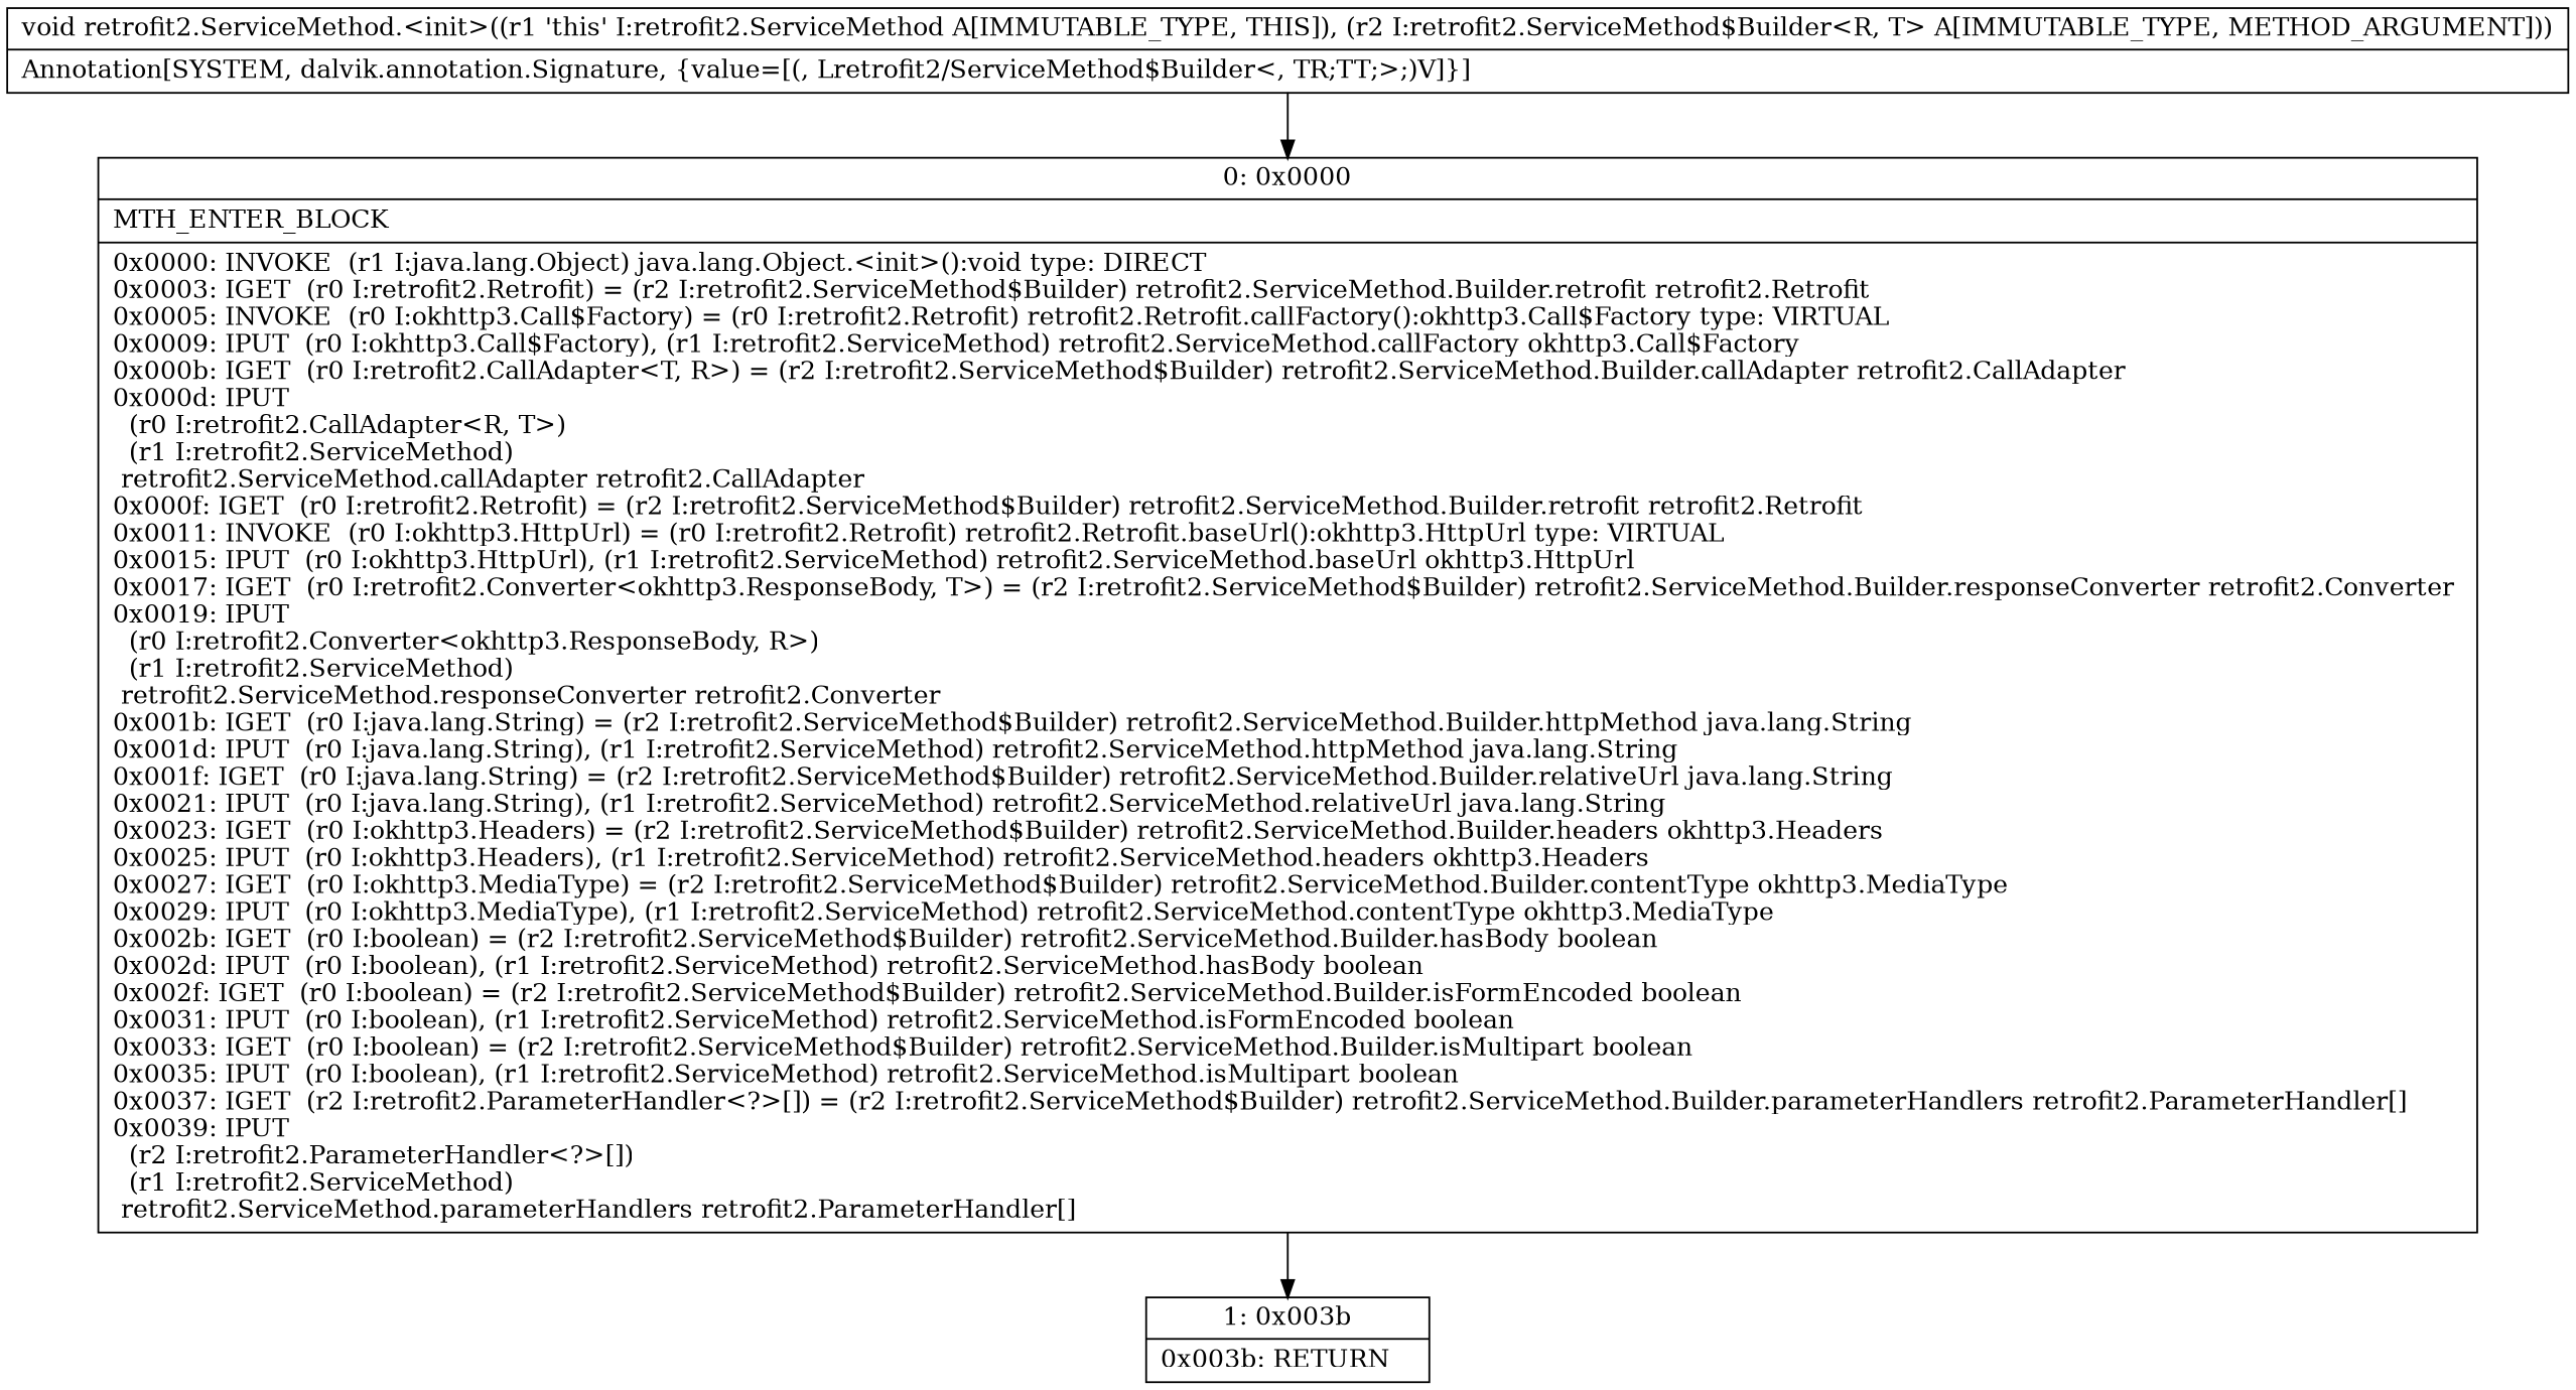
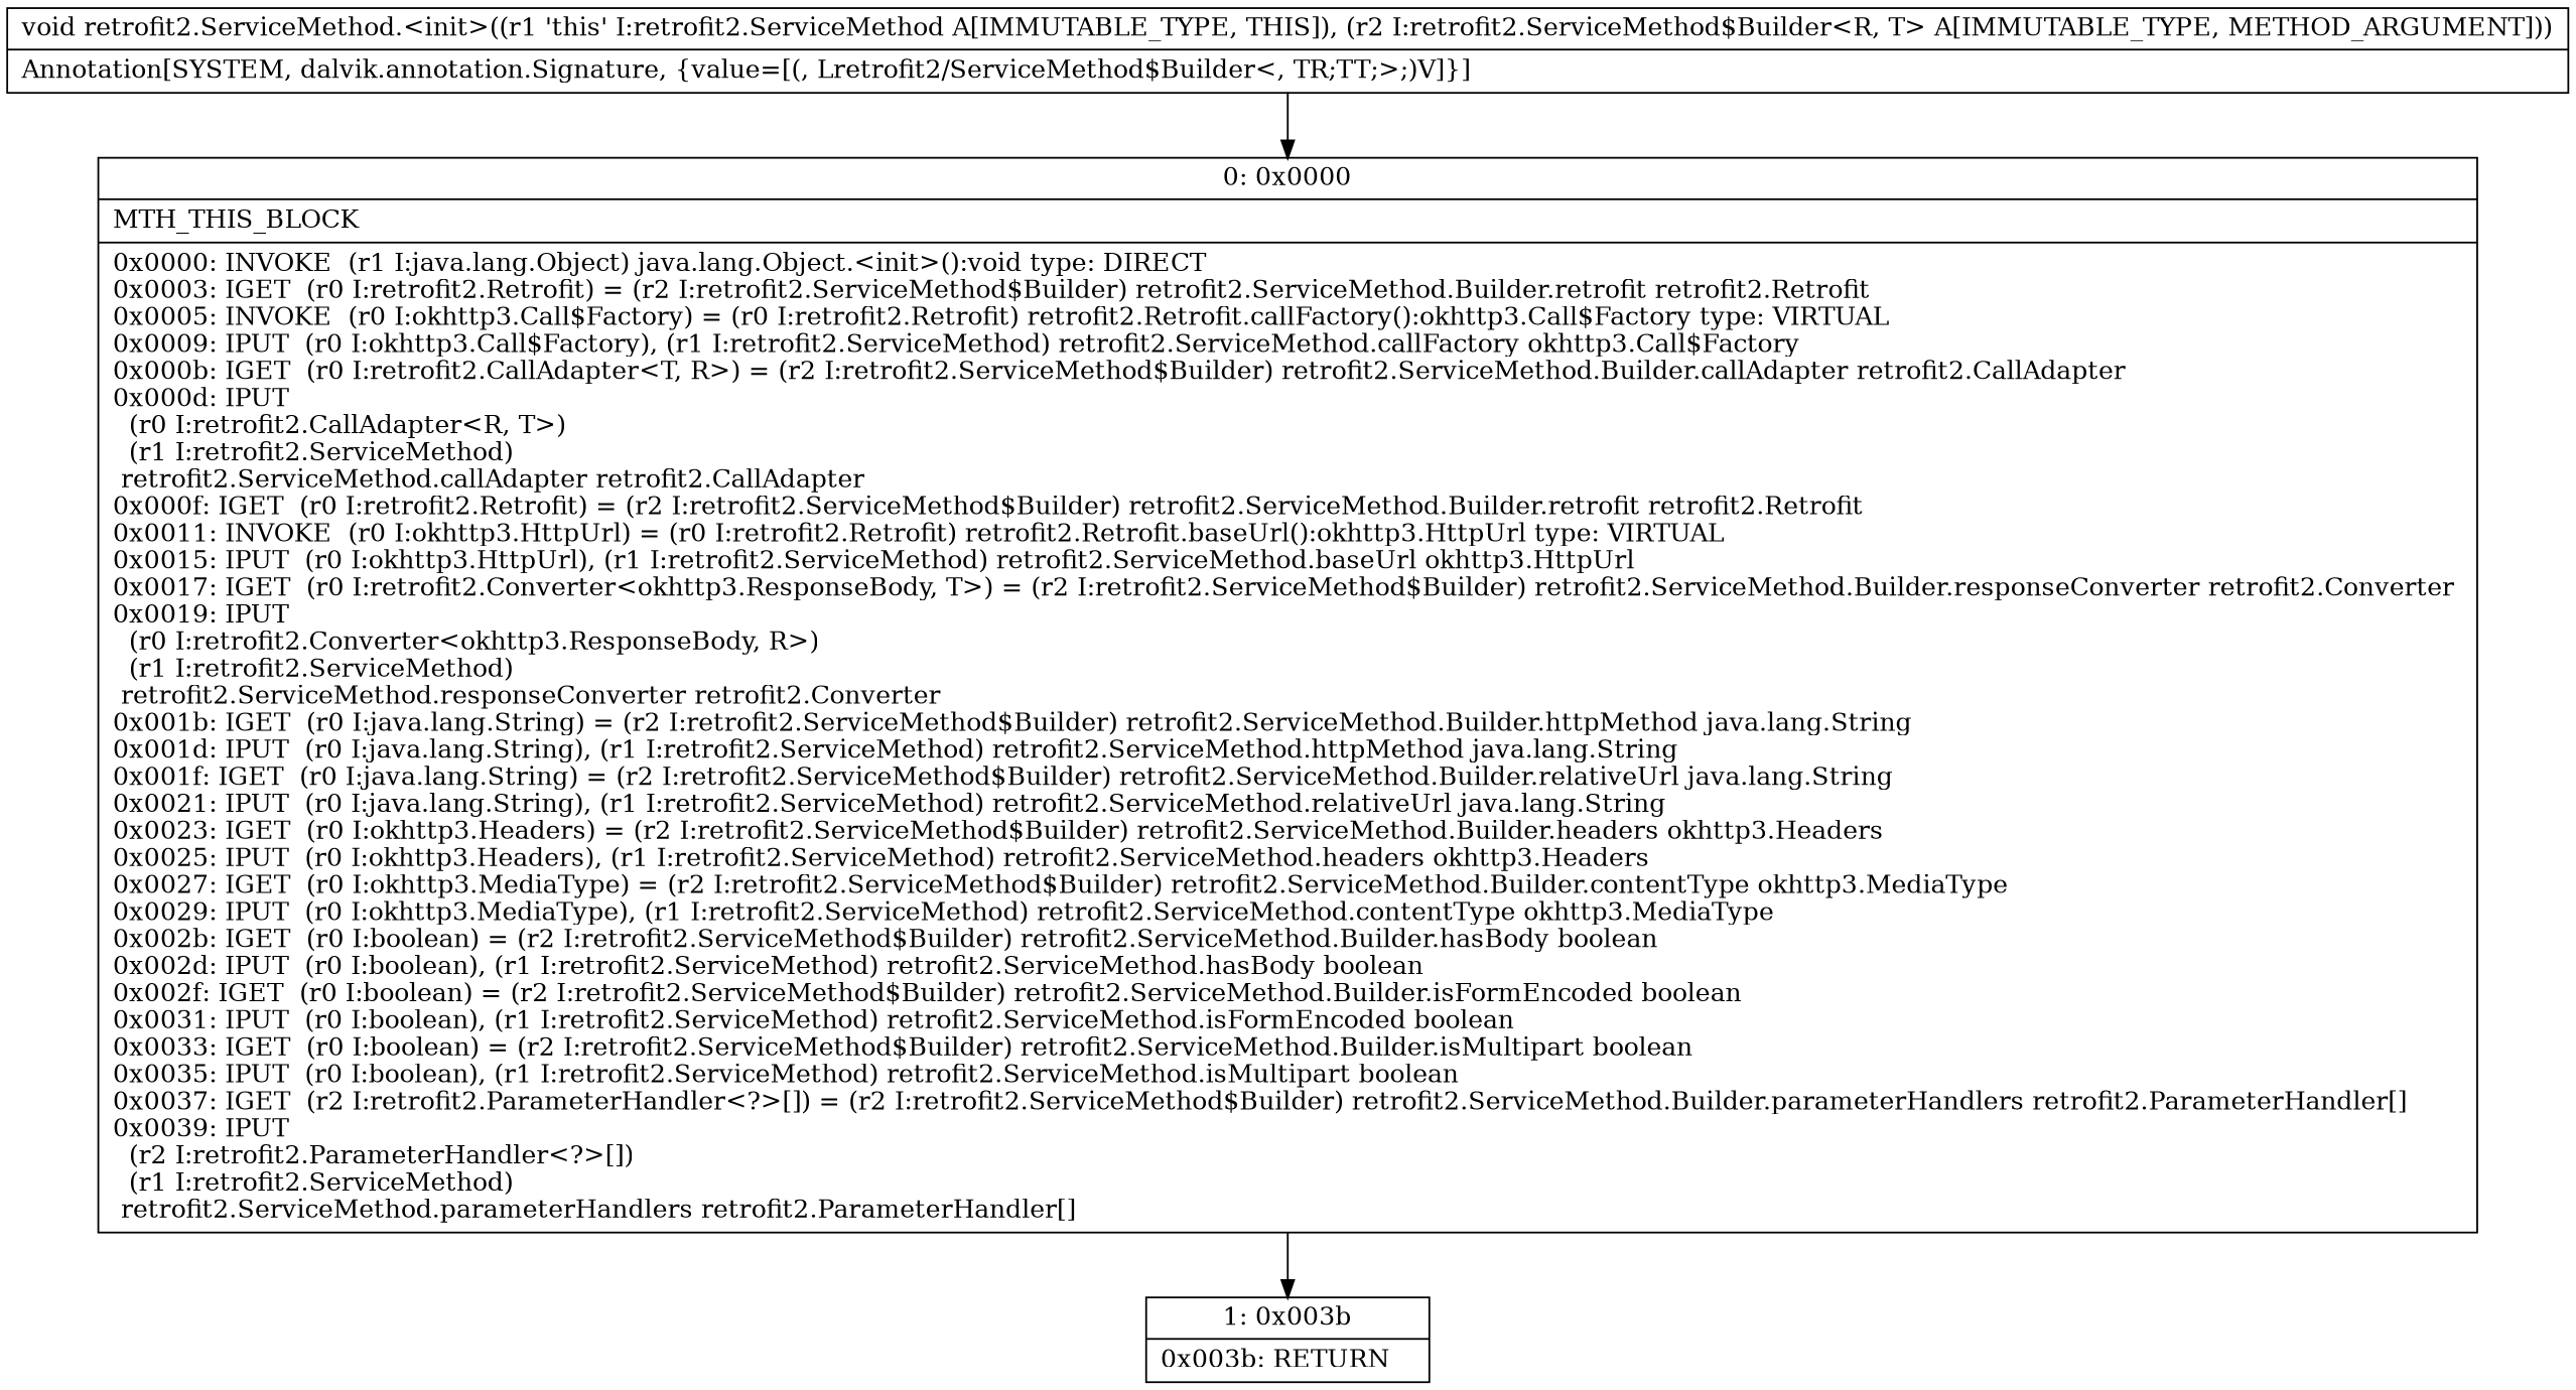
  digraph {
    node [shape=record]
-   n1 [label="{0\:\ 0x0000|MTH_ENTER_BLOCK\l|0x0000: INVOKE  (r1 I:java.lang.Object) java.lang.Object.\<init\>():void type: DIRECT \l0x0003: IGET  (r0 I:retrofit2.Retrofit) = (r2 I:retrofit2.ServiceMethod$Builder) retrofit2.ServiceMethod.Builder.retrofit retrofit2.Retrofit \l0x0005: INVOKE  (r0 I:okhttp3.Call$Factory) = (r0 I:retrofit2.Retrofit) retrofit2.Retrofit.callFactory():okhttp3.Call$Factory type: VIRTUAL \l0x0009: IPUT  (r0 I:okhttp3.Call$Factory), (r1 I:retrofit2.ServiceMethod) retrofit2.ServiceMethod.callFactory okhttp3.Call$Factory \l0x000b: IGET  (r0 I:retrofit2.CallAdapter\<T, R\>) = (r2 I:retrofit2.ServiceMethod$Builder) retrofit2.ServiceMethod.Builder.callAdapter retrofit2.CallAdapter \l0x000d: IPUT  \l  (r0 I:retrofit2.CallAdapter\<R, T\>)\l  (r1 I:retrofit2.ServiceMethod)\l retrofit2.ServiceMethod.callAdapter retrofit2.CallAdapter \l0x000f: IGET  (r0 I:retrofit2.Retrofit) = (r2 I:retrofit2.ServiceMethod$Builder) retrofit2.ServiceMethod.Builder.retrofit retrofit2.Retrofit \l0x0011: INVOKE  (r0 I:okhttp3.HttpUrl) = (r0 I:retrofit2.Retrofit) retrofit2.Retrofit.baseUrl():okhttp3.HttpUrl type: VIRTUAL \l0x0015: IPUT  (r0 I:okhttp3.HttpUrl), (r1 I:retrofit2.ServiceMethod) retrofit2.ServiceMethod.baseUrl okhttp3.HttpUrl \l0x0017: IGET  (r0 I:retrofit2.Converter\<okhttp3.ResponseBody, T\>) = (r2 I:retrofit2.ServiceMethod$Builder) retrofit2.ServiceMethod.Builder.responseConverter retrofit2.Converter \l0x0019: IPUT  \l  (r0 I:retrofit2.Converter\<okhttp3.ResponseBody, R\>)\l  (r1 I:retrofit2.ServiceMethod)\l retrofit2.ServiceMethod.responseConverter retrofit2.Converter \l0x001b: IGET  (r0 I:java.lang.String) = (r2 I:retrofit2.ServiceMethod$Builder) retrofit2.ServiceMethod.Builder.httpMethod java.lang.String \l0x001d: IPUT  (r0 I:java.lang.String), (r1 I:retrofit2.ServiceMethod) retrofit2.ServiceMethod.httpMethod java.lang.String \l0x001f: IGET  (r0 I:java.lang.String) = (r2 I:retrofit2.ServiceMethod$Builder) retrofit2.ServiceMethod.Builder.relativeUrl java.lang.String \l0x0021: IPUT  (r0 I:java.lang.String), (r1 I:retrofit2.ServiceMethod) retrofit2.ServiceMethod.relativeUrl java.lang.String \l0x0023: IGET  (r0 I:okhttp3.Headers) = (r2 I:retrofit2.ServiceMethod$Builder) retrofit2.ServiceMethod.Builder.headers okhttp3.Headers \l0x0025: IPUT  (r0 I:okhttp3.Headers), (r1 I:retrofit2.ServiceMethod) retrofit2.ServiceMethod.headers okhttp3.Headers \l0x0027: IGET  (r0 I:okhttp3.MediaType) = (r2 I:retrofit2.ServiceMethod$Builder) retrofit2.ServiceMethod.Builder.contentType okhttp3.MediaType \l0x0029: IPUT  (r0 I:okhttp3.MediaType), (r1 I:retrofit2.ServiceMethod) retrofit2.ServiceMethod.contentType okhttp3.MediaType \l0x002b: IGET  (r0 I:boolean) = (r2 I:retrofit2.ServiceMethod$Builder) retrofit2.ServiceMethod.Builder.hasBody boolean \l0x002d: IPUT  (r0 I:boolean), (r1 I:retrofit2.ServiceMethod) retrofit2.ServiceMethod.hasBody boolean \l0x002f: IGET  (r0 I:boolean) = (r2 I:retrofit2.ServiceMethod$Builder) retrofit2.ServiceMethod.Builder.isFormEncoded boolean \l0x0031: IPUT  (r0 I:boolean), (r1 I:retrofit2.ServiceMethod) retrofit2.ServiceMethod.isFormEncoded boolean \l0x0033: IGET  (r0 I:boolean) = (r2 I:retrofit2.ServiceMethod$Builder) retrofit2.ServiceMethod.Builder.isMultipart boolean \l0x0035: IPUT  (r0 I:boolean), (r1 I:retrofit2.ServiceMethod) retrofit2.ServiceMethod.isMultipart boolean \l0x0037: IGET  (r2 I:retrofit2.ParameterHandler\<?\>[]) = (r2 I:retrofit2.ServiceMethod$Builder) retrofit2.ServiceMethod.Builder.parameterHandlers retrofit2.ParameterHandler[] \l0x0039: IPUT  \l  (r2 I:retrofit2.ParameterHandler\<?\>[])\l  (r1 I:retrofit2.ServiceMethod)\l retrofit2.ServiceMethod.parameterHandlers retrofit2.ParameterHandler[] \l}"]
+   n1 [label="{0\:\ 0x0000|MTH_THIS_BLOCK\l|0x0000: INVOKE  (r1 I:java.lang.Object) java.lang.Object.\<init\>():void type: DIRECT \l0x0003: IGET  (r0 I:retrofit2.Retrofit) = (r2 I:retrofit2.ServiceMethod$Builder) retrofit2.ServiceMethod.Builder.retrofit retrofit2.Retrofit \l0x0005: INVOKE  (r0 I:okhttp3.Call$Factory) = (r0 I:retrofit2.Retrofit) retrofit2.Retrofit.callFactory():okhttp3.Call$Factory type: VIRTUAL \l0x0009: IPUT  (r0 I:okhttp3.Call$Factory), (r1 I:retrofit2.ServiceMethod) retrofit2.ServiceMethod.callFactory okhttp3.Call$Factory \l0x000b: IGET  (r0 I:retrofit2.CallAdapter\<T, R\>) = (r2 I:retrofit2.ServiceMethod$Builder) retrofit2.ServiceMethod.Builder.callAdapter retrofit2.CallAdapter \l0x000d: IPUT  \l  (r0 I:retrofit2.CallAdapter\<R, T\>)\l  (r1 I:retrofit2.ServiceMethod)\l retrofit2.ServiceMethod.callAdapter retrofit2.CallAdapter \l0x000f: IGET  (r0 I:retrofit2.Retrofit) = (r2 I:retrofit2.ServiceMethod$Builder) retrofit2.ServiceMethod.Builder.retrofit retrofit2.Retrofit \l0x0011: INVOKE  (r0 I:okhttp3.HttpUrl) = (r0 I:retrofit2.Retrofit) retrofit2.Retrofit.baseUrl():okhttp3.HttpUrl type: VIRTUAL \l0x0015: IPUT  (r0 I:okhttp3.HttpUrl), (r1 I:retrofit2.ServiceMethod) retrofit2.ServiceMethod.baseUrl okhttp3.HttpUrl \l0x0017: IGET  (r0 I:retrofit2.Converter\<okhttp3.ResponseBody, T\>) = (r2 I:retrofit2.ServiceMethod$Builder) retrofit2.ServiceMethod.Builder.responseConverter retrofit2.Converter \l0x0019: IPUT  \l  (r0 I:retrofit2.Converter\<okhttp3.ResponseBody, R\>)\l  (r1 I:retrofit2.ServiceMethod)\l retrofit2.ServiceMethod.responseConverter retrofit2.Converter \l0x001b: IGET  (r0 I:java.lang.String) = (r2 I:retrofit2.ServiceMethod$Builder) retrofit2.ServiceMethod.Builder.httpMethod java.lang.String \l0x001d: IPUT  (r0 I:java.lang.String), (r1 I:retrofit2.ServiceMethod) retrofit2.ServiceMethod.httpMethod java.lang.String \l0x001f: IGET  (r0 I:java.lang.String) = (r2 I:retrofit2.ServiceMethod$Builder) retrofit2.ServiceMethod.Builder.relativeUrl java.lang.String \l0x0021: IPUT  (r0 I:java.lang.String), (r1 I:retrofit2.ServiceMethod) retrofit2.ServiceMethod.relativeUrl java.lang.String \l0x0023: IGET  (r0 I:okhttp3.Headers) = (r2 I:retrofit2.ServiceMethod$Builder) retrofit2.ServiceMethod.Builder.headers okhttp3.Headers \l0x0025: IPUT  (r0 I:okhttp3.Headers), (r1 I:retrofit2.ServiceMethod) retrofit2.ServiceMethod.headers okhttp3.Headers \l0x0027: IGET  (r0 I:okhttp3.MediaType) = (r2 I:retrofit2.ServiceMethod$Builder) retrofit2.ServiceMethod.Builder.contentType okhttp3.MediaType \l0x0029: IPUT  (r0 I:okhttp3.MediaType), (r1 I:retrofit2.ServiceMethod) retrofit2.ServiceMethod.contentType okhttp3.MediaType \l0x002b: IGET  (r0 I:boolean) = (r2 I:retrofit2.ServiceMethod$Builder) retrofit2.ServiceMethod.Builder.hasBody boolean \l0x002d: IPUT  (r0 I:boolean), (r1 I:retrofit2.ServiceMethod) retrofit2.ServiceMethod.hasBody boolean \l0x002f: IGET  (r0 I:boolean) = (r2 I:retrofit2.ServiceMethod$Builder) retrofit2.ServiceMethod.Builder.isFormEncoded boolean \l0x0031: IPUT  (r0 I:boolean), (r1 I:retrofit2.ServiceMethod) retrofit2.ServiceMethod.isFormEncoded boolean \l0x0033: IGET  (r0 I:boolean) = (r2 I:retrofit2.ServiceMethod$Builder) retrofit2.ServiceMethod.Builder.isMultipart boolean \l0x0035: IPUT  (r0 I:boolean), (r1 I:retrofit2.ServiceMethod) retrofit2.ServiceMethod.isMultipart boolean \l0x0037: IGET  (r2 I:retrofit2.ParameterHandler\<?\>[]) = (r2 I:retrofit2.ServiceMethod$Builder) retrofit2.ServiceMethod.Builder.parameterHandlers retrofit2.ParameterHandler[] \l0x0039: IPUT  \l  (r2 I:retrofit2.ParameterHandler\<?\>[])\l  (r1 I:retrofit2.ServiceMethod)\l retrofit2.ServiceMethod.parameterHandlers retrofit2.ParameterHandler[] \l}"]
    n2 [label="{1\:\ 0x003b|0x003b: RETURN   \l}"]
    n3 [label="{void retrofit2.ServiceMethod.\<init\>((r1 'this' I:retrofit2.ServiceMethod A[IMMUTABLE_TYPE, THIS]), (r2 I:retrofit2.ServiceMethod$Builder\<R, T\> A[IMMUTABLE_TYPE, METHOD_ARGUMENT]))  | Annotation[SYSTEM, dalvik.annotation.Signature, \{value=[(, Lretrofit2\/ServiceMethod$Builder\<, TR;TT;\>;)V]\}]\l}"]
    n1 -> n2
    n3 -> n1
  }
